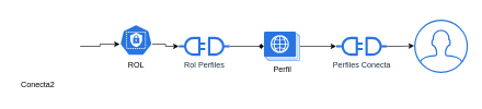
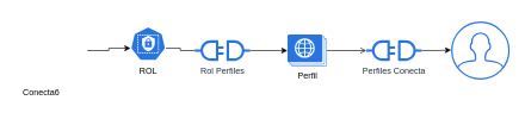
  <mxCell id="0" />
  <mxCell id="1" parent="0" />
  <mxCell id="2" style="edgeStyle=orthogonalEdgeStyle;rounded=0;orthogonalLoop=1;jettySize=auto;html=1;exitX=1;exitY=0.5;exitDx=0;exitDy=0;entryX=0.005;entryY=0.63;entryDx=0;entryDy=0;entryPerimeter=0;" edge="1" parent="1" source="3" target="6"><mxGeometry relative="1" as="geometry" /></mxCell>
  <mxCell id="3" value="" style="shape=image;verticalLabelPosition=bottom;labelBackgroundColor=default;verticalAlign=top;aspect=fixed;imageAspect=0;image=https://conecta2.mitrol.cloud:2443/static/media/logoSanitas.6484f67c.png;" vertex="1" parent="1"><mxGeometry x="31" y="20.5" width="89.87" height="100" as="geometry" /></mxCell>
- <mxCell id="4" value="Conecta2" style="text;html=1;align=center;verticalAlign=middle;resizable=0;points=[];autosize=1;strokeColor=none;fillColor=none;" vertex="1" parent="1"><mxGeometry x="20.93" y="115" width="70" height="30" as="geometry" /></mxCell>
- <mxCell id="5" style="edgeStyle=orthogonalEdgeStyle;rounded=0;orthogonalLoop=1;jettySize=auto;html=1;exitX=0.995;exitY=0.63;exitDx=0;exitDy=0;exitPerimeter=0;" edge="1" parent="1" source="6" target="8"><mxGeometry relative="1" as="geometry" /></mxCell>
+ <mxCell id="4" value="Conecta6" style="text;html=1;align=center;verticalAlign=middle;resizable=0;points=[];autosize=1;strokeColor=none;fillColor=none;" vertex="1" parent="1"><mxGeometry x="20.93" y="115" width="70" height="30" as="geometry" /></mxCell>
+ <mxCell id="5" style="edgeStyle=orthogonalEdgeStyle;rounded=0;orthogonalLoop=1;jettySize=auto;html=1;exitX=0.995;exitY=0.63;exitDx=0;exitDy=0;exitPerimeter=0;endArrow=none;" edge="1" parent="1" source="6" target="8"><mxGeometry relative="1" as="geometry" /></mxCell>
  <mxCell id="6" value="ROL" style="sketch=0;html=1;dashed=0;whitespace=wrap;fillColor=#2875E2;strokeColor=#ffffff;points=[[0.005,0.63,0],[0.1,0.2,0],[0.9,0.2,0],[0.5,0,0],[0.995,0.63,0],[0.72,0.99,0],[0.5,1,0],[0.28,0.99,0]];verticalLabelPosition=bottom;align=center;verticalAlign=top;shape=mxgraph.kubernetes.icon;prIcon=role" vertex="1" parent="1"><mxGeometry x="181" y="37" width="50" height="48" as="geometry" /></mxCell>
- <mxCell id="7" style="edgeStyle=orthogonalEdgeStyle;rounded=0;orthogonalLoop=1;jettySize=auto;html=1;entryX=0;entryY=0.5;entryDx=0;entryDy=0;entryPerimeter=0;endArrow=diamond;" edge="1" parent="1" source="8" target="10"><mxGeometry relative="1" as="geometry" /></mxCell>
+ <mxCell id="7" style="edgeStyle=orthogonalEdgeStyle;rounded=0;orthogonalLoop=1;jettySize=auto;html=1;entryX=0;entryY=0.5;entryDx=0;entryDy=0;entryPerimeter=0;" edge="1" parent="1" source="8" target="10"><mxGeometry relative="1" as="geometry" /></mxCell>
  <mxCell id="8" value="Rol Perfiles" style="sketch=0;outlineConnect=0;fontColor=#232F3E;gradientColor=none;fillColor=#2875E2;strokeColor=none;dashed=0;verticalLabelPosition=bottom;verticalAlign=top;align=center;html=1;fontSize=12;fontStyle=0;aspect=fixed;pointerEvents=1;shape=mxgraph.aws4.connector;" vertex="1" parent="1"><mxGeometry x="271" y="56" width="78" height="29" as="geometry" /></mxCell>
- <mxCell id="9" style="edgeStyle=orthogonalEdgeStyle;rounded=0;orthogonalLoop=1;jettySize=auto;html=1;exitX=1;exitY=0.5;exitDx=0;exitDy=0;exitPerimeter=0;" edge="1" parent="1" source="10" target="12"><mxGeometry relative="1" as="geometry" /></mxCell>
+ <mxCell id="9" style="edgeStyle=orthogonalEdgeStyle;rounded=0;orthogonalLoop=1;jettySize=auto;html=1;exitX=1;exitY=0.5;exitDx=0;exitDy=0;exitPerimeter=0;endArrow=open;" edge="1" parent="1" source="10" target="12"><mxGeometry relative="1" as="geometry" /></mxCell>
  <mxCell id="10" value="Perfil" style="verticalLabelPosition=bottom;html=1;verticalAlign=top;align=center;strokeColor=none;fillColor=#2875E2;shape=mxgraph.azure.web_roles;" vertex="1" parent="1"><mxGeometry x="401" y="48" width="55.0" height="45" as="geometry" /></mxCell>
  <mxCell id="11" style="edgeStyle=orthogonalEdgeStyle;rounded=0;orthogonalLoop=1;jettySize=auto;html=1;entryX=-0.012;entryY=0.491;entryDx=0;entryDy=0;entryPerimeter=0;" edge="1" parent="1" source="12" target="13"><mxGeometry relative="1" as="geometry" /></mxCell>
  <mxCell id="12" value="Perfiles Conecta" style="sketch=0;outlineConnect=0;fontColor=#232F3E;gradientColor=none;fillColor=#2875E2;strokeColor=none;dashed=0;verticalLabelPosition=bottom;verticalAlign=top;align=center;html=1;fontSize=12;fontStyle=0;aspect=fixed;pointerEvents=1;shape=mxgraph.aws4.connector;" vertex="1" parent="1"><mxGeometry x="511" y="56" width="78" height="29" as="geometry" /></mxCell>
  <mxCell id="13" value="" style="html=1;verticalLabelPosition=bottom;align=center;labelBackgroundColor=#ffffff;verticalAlign=top;strokeWidth=2;strokeColor=#2875E2;shadow=0;dashed=0;shape=mxgraph.ios7.icons.user;" vertex="1" parent="1"><mxGeometry x="631" y="30.75" width="80" height="79.5" as="geometry" /></mxCell>
